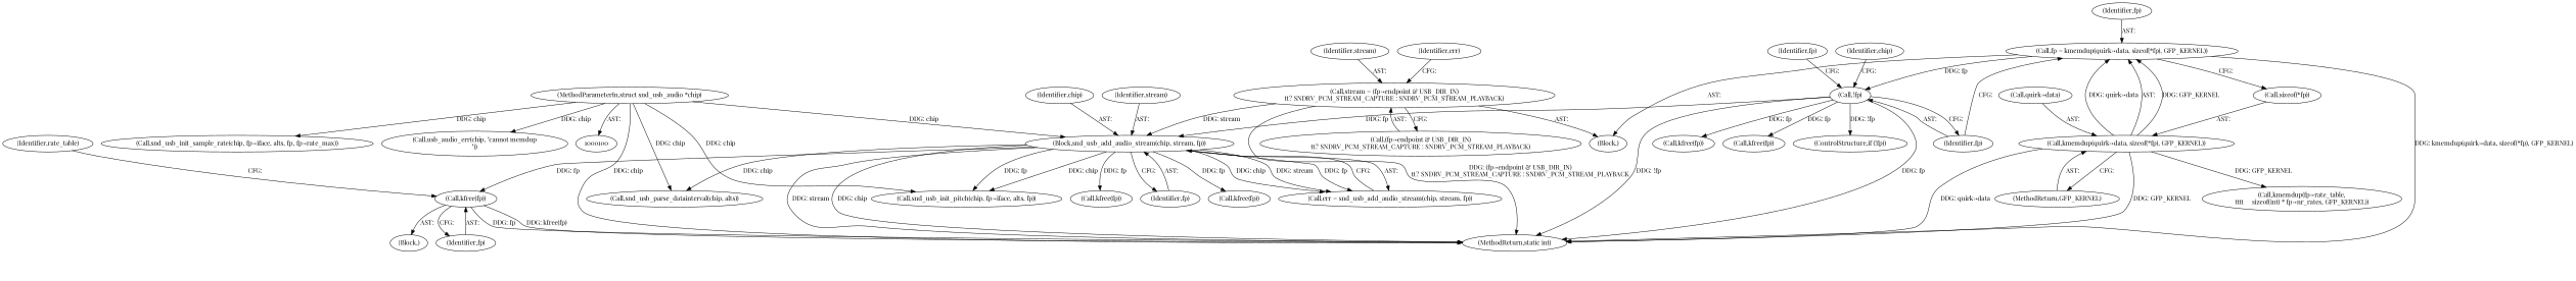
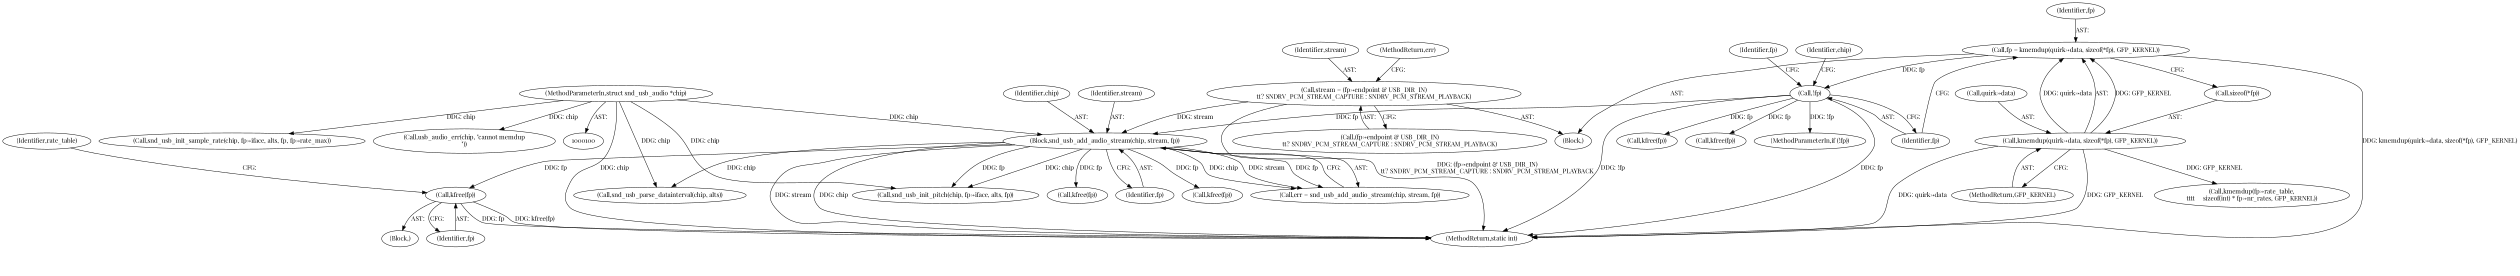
  digraph {
    fontname="Playfair Display"
    node [fontname="Playfair Display"]
    edge [fontname="Playfair Display"]
    n1 [label="(Call,kfree(fp))"]
    n2 [label="(MethodReturn,static int)"]
    n3 [label="(Block,)"]
    n4 [label="(Identifier,fp)"]
    n5 [label="(Block,snd_usb_add_audio_stream(chip, stream, fp))"]
    n6 [label="(Call,snd_usb_parse_datainterval(chip, alts))"]
    n7 [label="(Call,kfree(fp))"]
    n8 [label="(Call,snd_usb_init_pitch(chip, fp->iface, alts, fp))"]
    n9 [label="(Identifier,fp)"]
    n10 [label="(Call,kfree(fp))"]
    n11 [label="(Call,err = snd_usb_add_audio_stream(chip, stream, fp))"]
    n12 [label="(MethodParameterIn,struct snd_usb_audio *chip)"]
    n13 [label="(Call,snd_usb_init_sample_rate(chip, fp->iface, alts, fp, fp->rate_max))"]
    n14 [label="(Call,usb_audio_err(chip, \"cannot memdup\n\"))"]
    1000100
    n16 [label="(Call,stream = (fp->endpoint & USB_DIR_IN)\n\t\t? SNDRV_PCM_STREAM_CAPTURE : SNDRV_PCM_STREAM_PLAYBACK)"]
    n17 [label="(Call,(fp->endpoint & USB_DIR_IN)\n\t\t? SNDRV_PCM_STREAM_CAPTURE : SNDRV_PCM_STREAM_PLAYBACK)"]
    n18 [label="(Block,)"]
    n19 [label="(Call,!fp)"]
    n20 [label="(Call,kfree(fp))"]
    n21 [label="(Call,kfree(fp))"]
    n22 [label="(Identifier,fp)"]
-   n23 [label="(ControlStructure,if (!fp))"]
+   n23 [label="(MethodParameterIn,if (!fp))"]
    n24 [label="(Call,fp = kmemdup(quirk->data, sizeof(*fp), GFP_KERNEL))"]
    n25 [label="(Call,sizeof(*fp))"]
    n26 [label="(Call,kmemdup(quirk->data, sizeof(*fp), GFP_KERNEL))"]
    n27 [label="(MethodReturn,GFP_KERNEL)"]
    n28 [label="(Call,kmemdup(fp->rate_table,\n\t\t\t\t     sizeof(int) * fp->nr_rates, GFP_KERNEL))"]
    n29 [label="(Identifier,fp)"]
    n30 [label="(Identifier,stream)"]
    n31 [label="(Identifier,chip)"]
    n32 [label="(Identifier,chip)"]
    n33 [label="(Identifier,fp)"]
    n34 [label="(Call,quirk->data)"]
    n35 [label="(Identifier,rate_table)"]
    n36 [label="(Identifier,stream)"]
-   n37 [label="(Identifier,err)"]
+   n37 [label="(MethodReturn,err)"]
    n1 -> n2 [label="DDG: fp"]
    n1 -> n2 [label="DDG: kfree(fp)"]
    n1 -> n3 [label="AST: "]
    n1 -> n4 [label="CFG: "]
    n4 -> n1 [label="AST: "]
    n5 -> n1 [label="DDG: fp"]
    n5 -> n2 [label="DDG: chip"]
    n5 -> n2 [label="DDG: stream"]
    n5 -> n6 [label="DDG: chip"]
    n5 -> n7 [label="DDG: fp"]
    n5 -> n8 [label="DDG: chip"]
    n5 -> n8 [label="DDG: fp"]
    n5 -> n9 [label="CFG: "]
    n5 -> n10 [label="DDG: fp"]
    n5 -> n11 [label="AST: "]
    n5 -> n11 [label="DDG: chip"]
    n5 -> n11 [label="DDG: stream"]
    n5 -> n11 [label="DDG: fp"]
    n9 -> n5 [label="AST: "]
    n11 -> n5 [label="CFG: "]
    n12 -> n2 [label="DDG: chip"]
    n12 -> n5 [label="DDG: chip"]
    n12 -> n6 [label="DDG: chip"]
    n12 -> n8 [label="DDG: chip"]
    n12 -> n13 [label="DDG: chip"]
    n12 -> n14 [label="DDG: chip"]
    n12 -> 1000100 [label="AST: "]
    n16 -> n2 [label="DDG: (fp->endpoint & USB_DIR_IN)\n\t\t? SNDRV_PCM_STREAM_CAPTURE : SNDRV_PCM_STREAM_PLAYBACK"]
    n16 -> n5 [label="DDG: stream"]
    n16 -> n17 [label="CFG: "]
    n16 -> n18 [label="AST: "]
    n17 -> n16 [label="AST: "]
    n19 -> n2 [label="DDG: !fp"]
    n19 -> n2 [label="DDG: fp"]
    n19 -> n5 [label="DDG: fp"]
    n19 -> n20 [label="DDG: fp"]
    n19 -> n21 [label="DDG: fp"]
    n19 -> n22 [label="CFG: "]
    n19 -> n23 [label="DDG: !fp"]
    n22 -> n19 [label="AST: "]
    n22 -> n24 [label="CFG: "]
    n24 -> n2 [label="DDG: kmemdup(quirk->data, sizeof(*fp), GFP_KERNEL)"]
    n24 -> n18 [label="AST: "]
    n24 -> n19 [label="DDG: fp"]
    n24 -> n25 [label="CFG: "]
    n25 -> n26 [label="AST: "]
    n26 -> n2 [label="DDG: quirk->data"]
    n26 -> n2 [label="DDG: GFP_KERNEL"]
    n26 -> n24 [label="AST: "]
    n26 -> n24 [label="DDG: quirk->data"]
    n26 -> n24 [label="DDG: GFP_KERNEL"]
    n26 -> n27 [label="CFG: "]
    n26 -> n28 [label="DDG: GFP_KERNEL"]
    n27 -> n26 [label="AST: "]
    n29 -> n19 [label="CFG: "]
    n30 -> n5 [label="AST: "]
    n31 -> n19 [label="CFG: "]
    n32 -> n5 [label="AST: "]
    n33 -> n24 [label="AST: "]
    n34 -> n26 [label="AST: "]
    n35 -> n1 [label="CFG: "]
    n36 -> n16 [label="AST: "]
    n37 -> n16 [label="CFG: "]
  }
